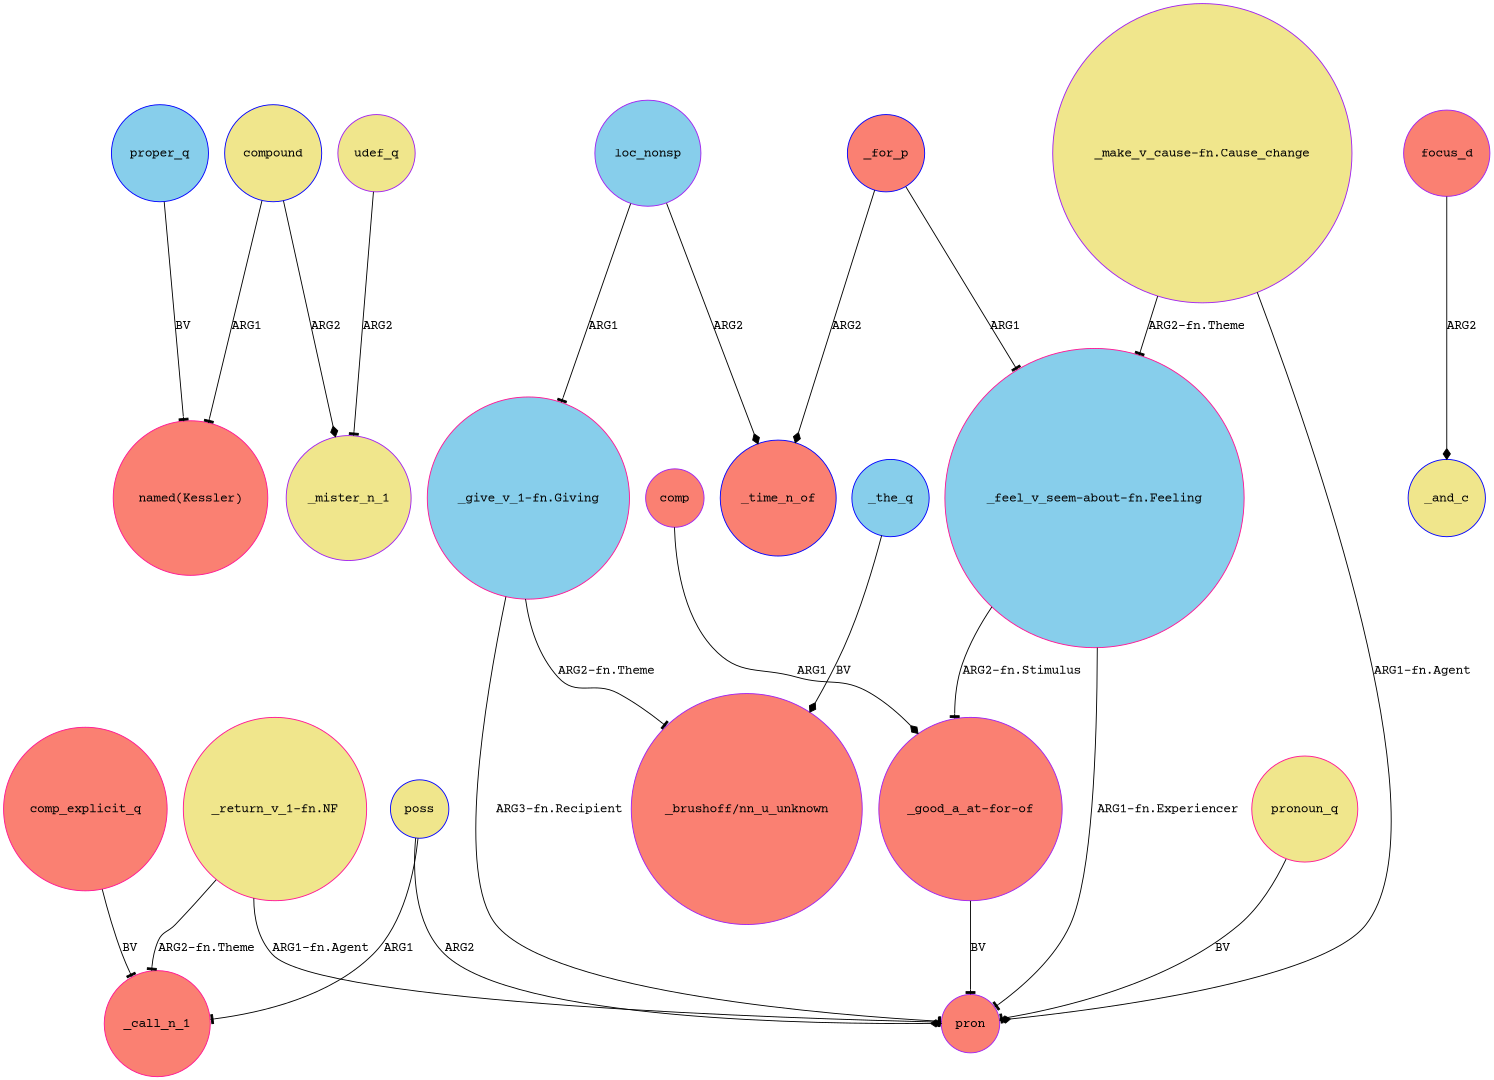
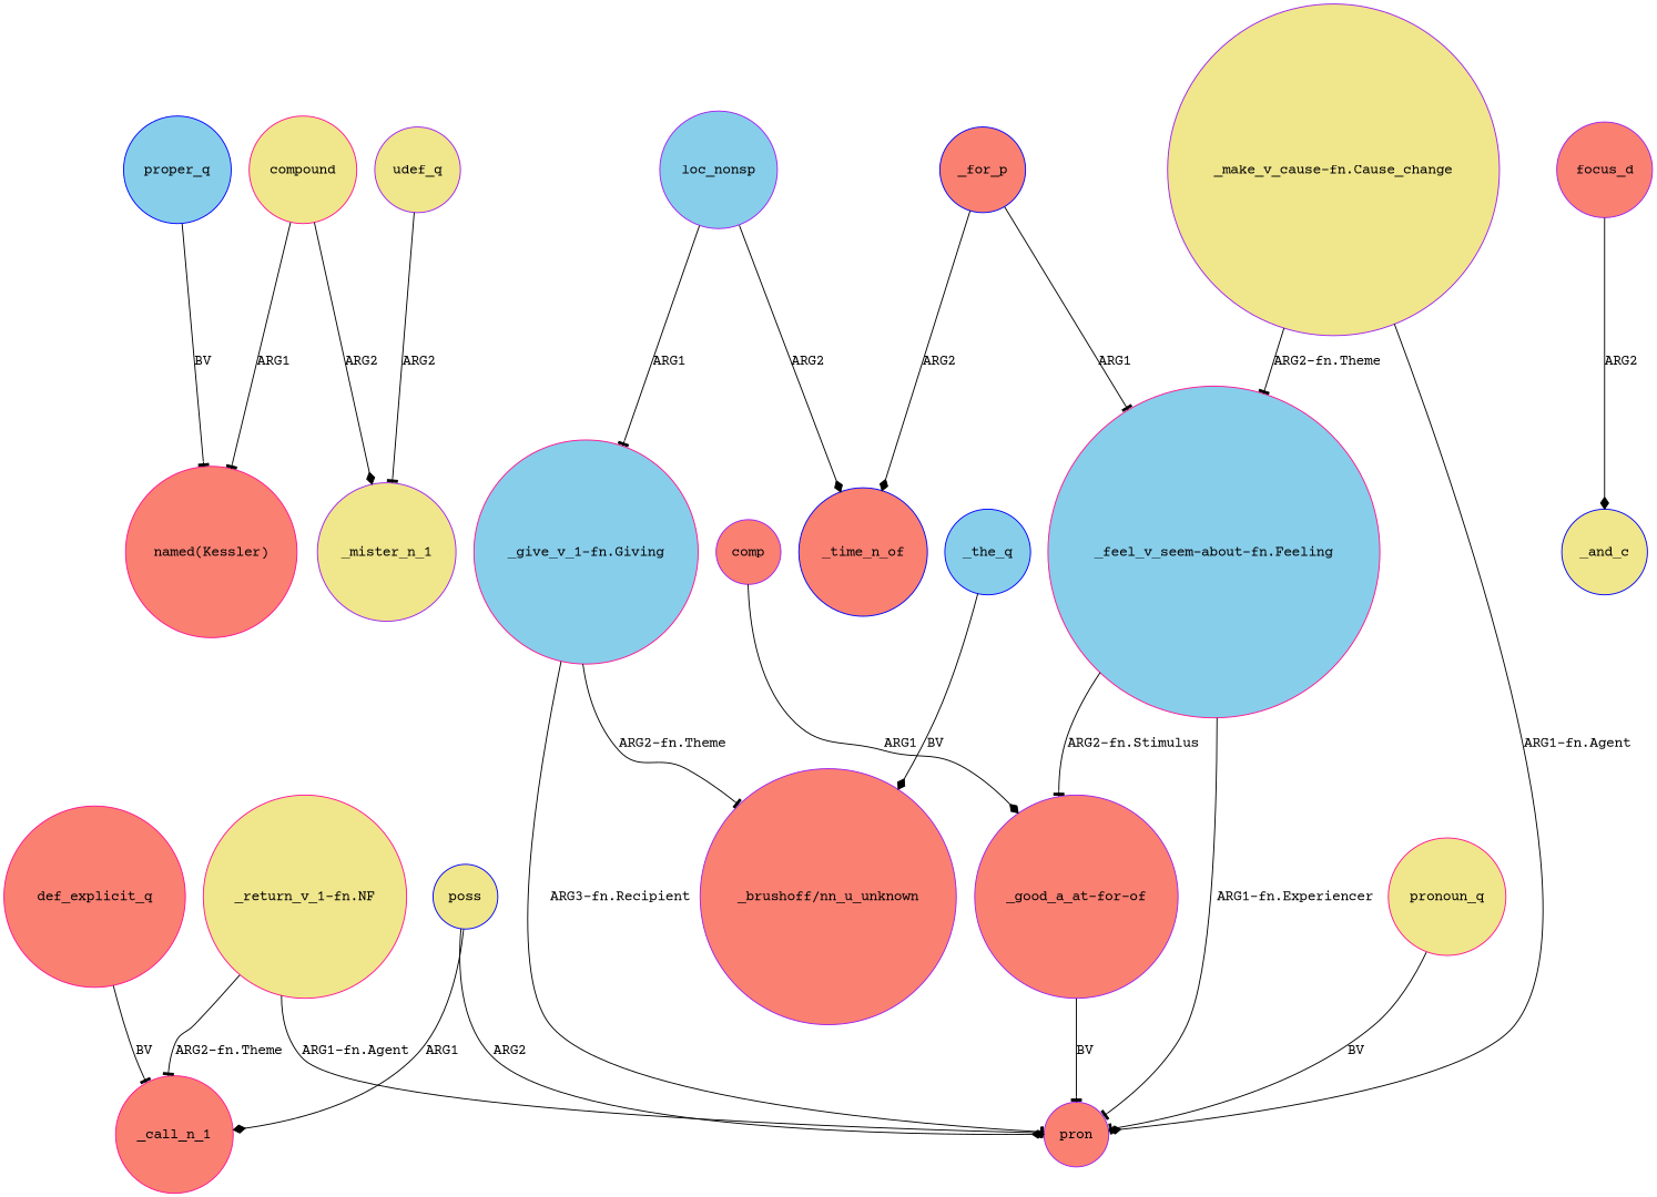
  digraph {
    fontname="Courier Prime"
    node [color=purple fillcolor=salmon fontname="Courier Prime" shape=circle style=filled]
    edge [arrowhead=tee fontname="Courier Prime"]
    "named(Kessler)" [color=deeppink]
    pron
    poss [color=blue fillcolor=khaki]
    _call_n_1 [color=deeppink]
    "_return_v_1-fn.NF" [color=deeppink fillcolor=khaki]
    proper_q [color=blue fillcolor=skyblue]
    comp
    "_good_a_at-for-of"
-   compound [color=blue fillcolor=khaki]
+   compound [color=deeppink fillcolor=khaki]
    _mister_n_1 [fillcolor=khaki]
    udef_q [fillcolor=khaki]
    loc_nonsp [fillcolor=skyblue]
    _time_n_of [color=blue]
    "_give_v_1-fn.Giving" [color=deeppink fillcolor=skyblue]
    "_brushoff/nn_u_unknown"
    _for_p [color=blue]
    "_feel_v_seem-about-fn.Feeling" [color=deeppink fillcolor=skyblue]
    focus_d
    _and_c [color=blue fillcolor=khaki]
    _the_q [color=blue fillcolor=skyblue]
    "_make_v_cause-fn.Cause_change" [fillcolor=khaki]
    pronoun_q [color=deeppink fillcolor=khaki]
-   def_explicit_q [color=deeppink label=comp_explicit_q]
+   def_explicit_q [color=deeppink]
    poss -> pron [arrowhead=diamond label=ARG2]
-   poss -> _call_n_1 [label=ARG1]
+   poss -> _call_n_1 [arrowhead=diamond label=ARG1]
    "_return_v_1-fn.NF" -> pron [label="ARG1-fn.Agent"]
    "_return_v_1-fn.NF" -> _call_n_1 [label="ARG2-fn.Theme"]
    proper_q -> "named(Kessler)" [label=BV]
    comp -> "_good_a_at-for-of" [arrowhead=diamond label=ARG1]
    "_good_a_at-for-of" -> pron [label=BV]
    compound -> "named(Kessler)" [label=ARG1]
    compound -> _mister_n_1 [arrowhead=diamond label=ARG2]
    udef_q -> _mister_n_1 [label=ARG2]
    loc_nonsp -> _time_n_of [arrowhead=diamond label=ARG2]
    loc_nonsp -> "_give_v_1-fn.Giving" [label=ARG1]
    "_give_v_1-fn.Giving" -> pron [label="ARG3-fn.Recipient"]
    "_give_v_1-fn.Giving" -> "_brushoff/nn_u_unknown" [label="ARG2-fn.Theme"]
    _for_p -> _time_n_of [arrowhead=diamond label=ARG2]
    _for_p -> "_feel_v_seem-about-fn.Feeling" [label=ARG1]
    "_feel_v_seem-about-fn.Feeling" -> pron [label="ARG1-fn.Experiencer"]
    "_feel_v_seem-about-fn.Feeling" -> "_good_a_at-for-of" [label="ARG2-fn.Stimulus"]
    focus_d -> _and_c [arrowhead=diamond label=ARG2]
    _the_q -> "_brushoff/nn_u_unknown" [arrowhead=diamond label=BV]
    "_make_v_cause-fn.Cause_change" -> pron [arrowhead=diamond label="ARG1-fn.Agent"]
    "_make_v_cause-fn.Cause_change" -> "_feel_v_seem-about-fn.Feeling" [label="ARG2-fn.Theme"]
    pronoun_q -> pron [label=BV]
    def_explicit_q -> _call_n_1 [label=BV]
  }
